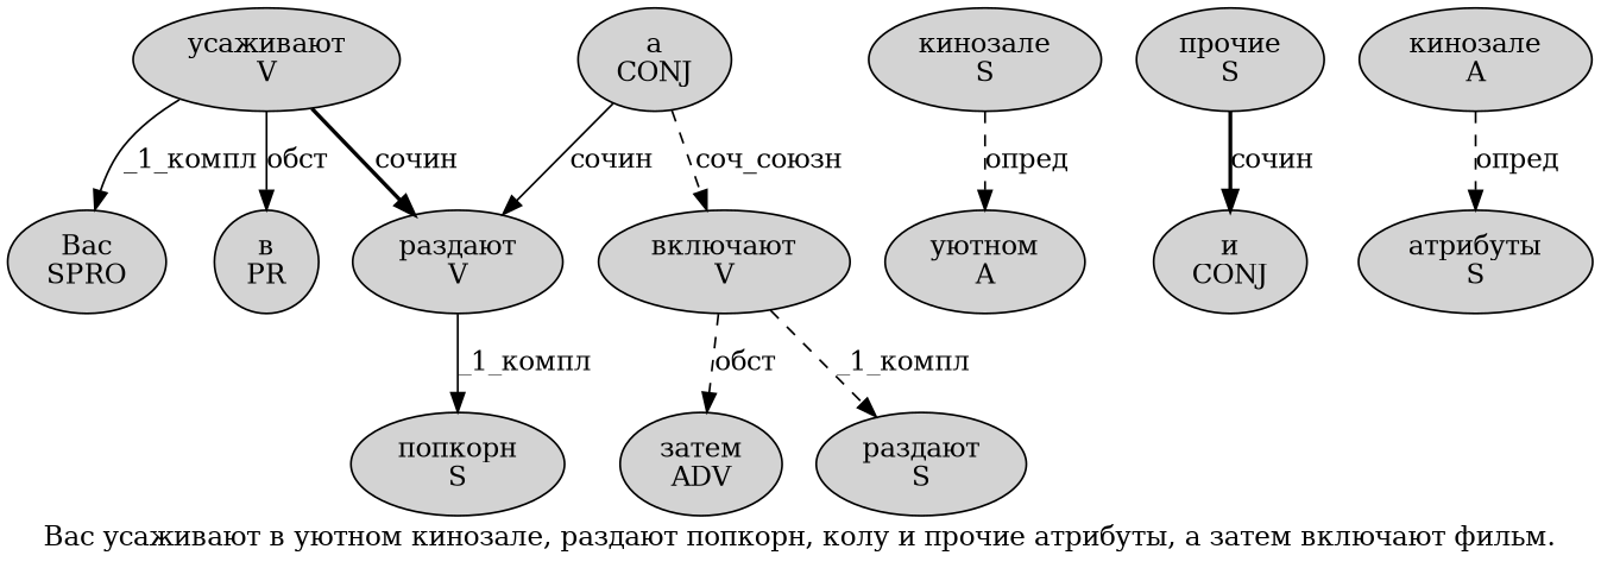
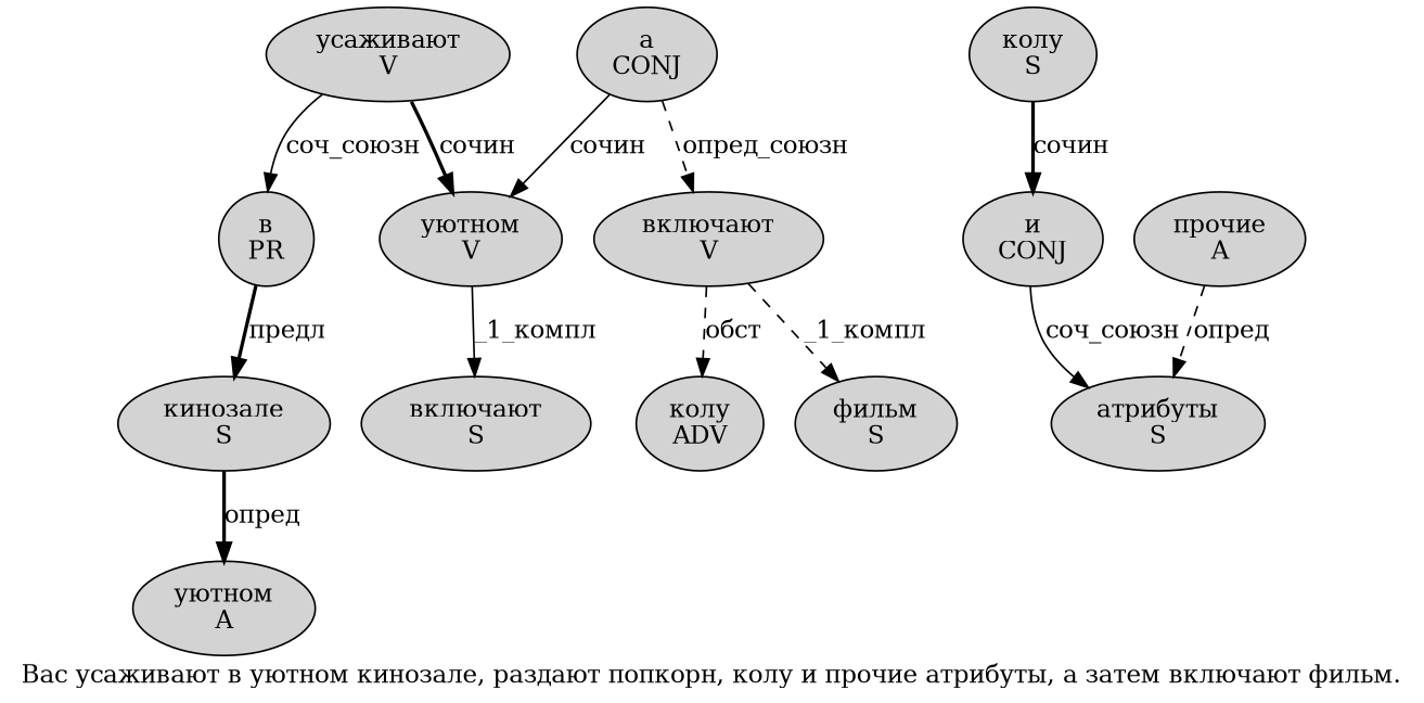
  digraph {
    label="Вас усаживают в уютном кинозале, раздают попкорн, колу и прочие атрибуты, а затем включают фильм."
    node [fillcolor=lightgray penwidth=1 shape=ellipse style=filled]
    edge [style=solid]
-   n1 [label="Вас\nSPRO"]
    n2 [label="усаживают\nV"]
    n3 [label="в\nPR"]
-   n4 [label="раздают\nV"]
+   n4 [label="уютном\nV"]
    n5 [label="кинозале\nS"]
-   n6 [label="попкорн\nS"]
+   n6 [label="включают\nS"]
    n7 [label="уютном\nA"]
    n8 [label="а\nCONJ"]
    n9 [label="включают\nV"]
-   n10 [label="прочие\nS"]
+   n10 [label="колу\nS"]
    n11 [label="и\nCONJ"]
    n12 [label="атрибуты\nS"]
-   n13 [label="кинозале\nA"]
-   n14 [label="затем\nADV"]
-   n15 [label="раздают\nS"]
-   n2 -> n1 [label="_1_компл"]
-   n2 -> n3 [label="обст"]
+   n13 [label="прочие\nA"]
+   n14 [label="колу\nADV"]
+   n15 [label="фильм\nS"]
+   n2 -> n3 [label="соч_союзн"]
    n2 -> n4 [label="сочин" style=bold]
+   n3 -> n5 [label="предл" style=bold]
    n4 -> n6 [label="_1_компл"]
-   n5 -> n7 [label="опред" style=dashed]
+   n5 -> n7 [label="опред" style=bold]
    n8 -> n4 [label="сочин"]
-   n8 -> n9 [label="соч_союзн" style=dashed]
+   n8 -> n9 [label="опред_союзн" style=dashed]
    n9 -> n14 [label="обст" style=dashed]
    n9 -> n15 [label="_1_компл" style=dashed]
    n10 -> n11 [label="сочин" style=bold]
+   n11 -> n12 [label="соч_союзн"]
    n13 -> n12 [label="опред" style=dashed]
  }
